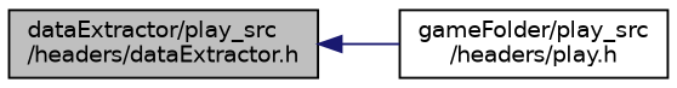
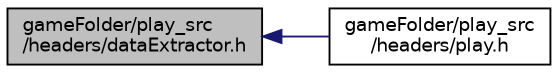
  digraph {
    rankdir=LR
    node [color=black fontname=Helvetica fontsize=10 shape=record style=filled]
-   n1 [fillcolor=grey75 fontcolor=black height=0.2 label="dataExtractor/play_src\l/headers/dataExtractor.h" width=0.4]
+   n1 [fillcolor=grey75 fontcolor=black height=0.2 label="gameFolder/play_src\l/headers/dataExtractor.h" width=0.4]
    n2 [fillcolor=white height=0.2 label="gameFolder/play_src\l/headers/play.h" width=0.4]
    n1 -> n2 [color=midnightblue dir=back fontname=Helvetica fontsize=10 labelfontname=Helvetica labelfontsize=10 style=solid]
  }
